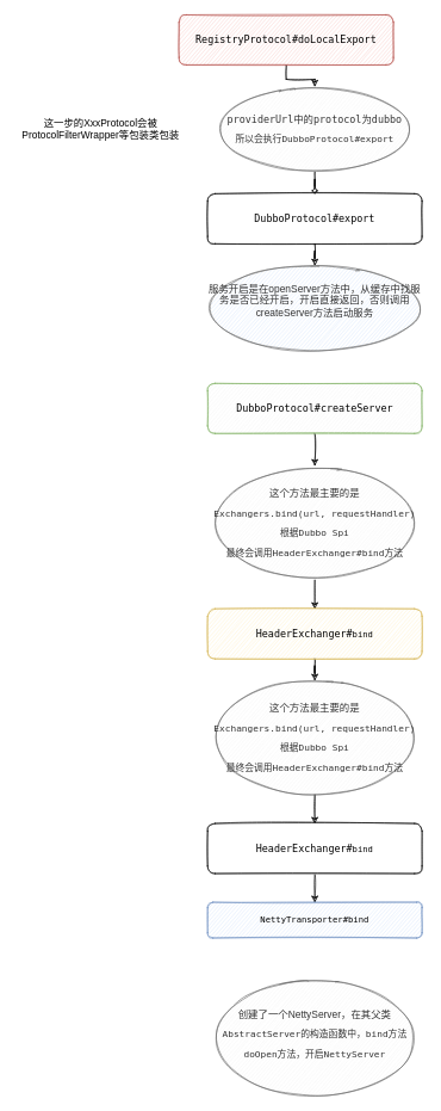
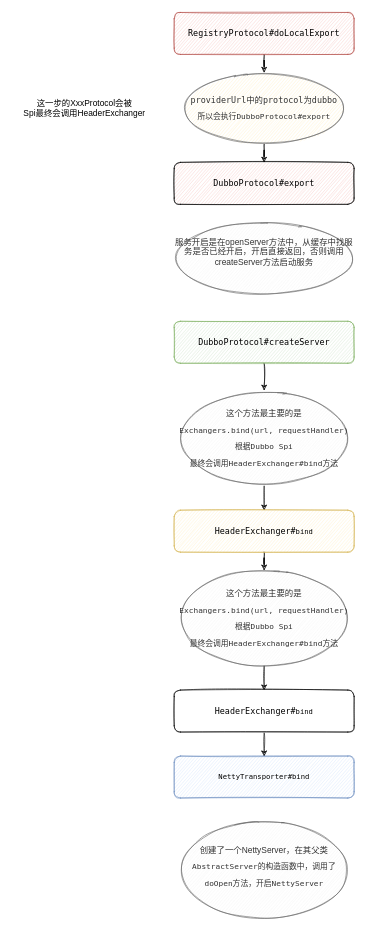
  <mxCell id="0" />
  <mxCell id="1" parent="0" />
  <mxCell id="2" value="" style="edgeStyle=orthogonalEdgeStyle;rounded=0;sketch=1;orthogonalLoop=1;jettySize=auto;html=1;" edge="1" parent="1" source="3" target="5"><mxGeometry relative="1" as="geometry" /></mxCell>
- <mxCell id="3" value="&lt;pre&gt;&lt;font style=&quot;font-size: 14px&quot;&gt;&lt;font&gt;RegistryProtocol#&lt;/font&gt;doLocalExport&lt;/font&gt;&lt;/pre&gt;" style="rounded=1;whiteSpace=wrap;html=1;shadow=0;sketch=1;fillColor=#f8cecc;strokeColor=#b85450;" vertex="1" parent="1"><mxGeometry x="250" y="20" width="300" height="70" as="geometry" /></mxCell>
- <mxCell id="4" value="" style="edgeStyle=orthogonalEdgeStyle;rounded=0;sketch=1;orthogonalLoop=1;jettySize=auto;html=1;endArrow=diamond;" edge="1" parent="1" source="5" target="7"><mxGeometry relative="1" as="geometry" /></mxCell>
- <mxCell id="5" value="&lt;pre&gt;&lt;font style=&quot;font-size: 14px&quot;&gt;providerUrl中的protocol为dubbo&lt;/font&gt;&lt;/pre&gt;&lt;pre&gt;&lt;font size=&quot;3&quot;&gt;所以会执行DubboProtocol#export&lt;/font&gt;&lt;/pre&gt;" style="ellipse;whiteSpace=wrap;html=1;shadow=0;sketch=1;fillColor=#f5f5f5;strokeColor=#666666;fontColor=#333333;" vertex="1" parent="1"><mxGeometry x="300" y="120" width="280" height="120" as="geometry" /></mxCell>
- <mxCell id="6" value="" style="edgeStyle=orthogonalEdgeStyle;rounded=0;sketch=1;orthogonalLoop=1;jettySize=auto;html=1;" edge="1" parent="1" source="7" target="8"><mxGeometry relative="1" as="geometry" /></mxCell>
- <mxCell id="7" value="&lt;pre&gt;&lt;pre style=&quot;color: rgb(0 , 0 , 0)&quot;&gt;&lt;font style=&quot;font-size: 14px&quot;&gt;DubboProtocol#export&lt;/font&gt;&lt;/pre&gt;&lt;/pre&gt;" style="rounded=1;whiteSpace=wrap;html=1;shadow=0;sketch=1;" vertex="1" parent="1"><mxGeometry x="290" y="270" width="300" height="70" as="geometry" /></mxCell>
- <mxCell id="8" value="&lt;font style=&quot;font-size: 14px&quot;&gt;服务开启是在openServer方法中，从缓存中找服务是否已经开启，开启直接返回，否则调用createServer方法启动服务&lt;br&gt;&lt;/font&gt;&lt;span style=&quot;background-color: rgb(43 , 43 , 43) ; color: rgb(169 , 183 , 198) ; font-family: &amp;#34;menlo&amp;#34; ; font-size: 13.5pt&quot;&gt;&lt;br&gt;&lt;/span&gt;" style="ellipse;whiteSpace=wrap;html=1;shadow=0;sketch=1;fillColor=#dae8fc;strokeColor=#666666;fontColor=#333333;" vertex="1" parent="1"><mxGeometry x="285" y="370" width="310" height="120" as="geometry" /></mxCell>
+ <mxCell id="3" value="&lt;pre&gt;&lt;font style=&quot;font-size: 14px&quot;&gt;&lt;font&gt;RegistryProtocol#&lt;/font&gt;doLocalExport&lt;/font&gt;&lt;/pre&gt;" style="rounded=1;whiteSpace=wrap;html=1;shadow=0;sketch=1;fillColor=#f8cecc;strokeColor=#b85450;" vertex="1" parent="1"><mxGeometry x="290" y="20" width="300" height="70" as="geometry" /></mxCell>
+ <mxCell id="4" value="" style="edgeStyle=orthogonalEdgeStyle;rounded=0;sketch=1;orthogonalLoop=1;jettySize=auto;html=1;" edge="1" parent="1" source="5" target="7"><mxGeometry relative="1" as="geometry" /></mxCell>
+ <mxCell id="5" value="&lt;pre&gt;&lt;font style=&quot;font-size: 14px&quot;&gt;providerUrl中的protocol为dubbo&lt;/font&gt;&lt;/pre&gt;&lt;pre&gt;&lt;font size=&quot;3&quot;&gt;所以会执行DubboProtocol#export&lt;/font&gt;&lt;/pre&gt;" style="ellipse;whiteSpace=wrap;html=1;shadow=0;sketch=1;fillColor=#fff2cc;strokeColor=#666666;fontColor=#333333;" vertex="1" parent="1"><mxGeometry x="300" y="120" width="280" height="120" as="geometry" /></mxCell>
+ <mxCell id="7" value="&lt;pre&gt;&lt;pre style=&quot;color: rgb(0 , 0 , 0)&quot;&gt;&lt;font style=&quot;font-size: 14px&quot;&gt;DubboProtocol#export&lt;/font&gt;&lt;/pre&gt;&lt;/pre&gt;" style="rounded=1;whiteSpace=wrap;html=1;shadow=0;sketch=1;fillColor=#f8cecc;" vertex="1" parent="1"><mxGeometry x="290" y="270" width="300" height="70" as="geometry" /></mxCell>
+ <mxCell id="8" value="&lt;font style=&quot;font-size: 14px&quot;&gt;服务开启是在openServer方法中，从缓存中找服务是否已经开启，开启直接返回，否则调用createServer方法启动服务&lt;br&gt;&lt;/font&gt;&lt;span style=&quot;background-color: rgb(43 , 43 , 43) ; color: rgb(169 , 183 , 198) ; font-family: &amp;#34;menlo&amp;#34; ; font-size: 13.5pt&quot;&gt;&lt;br&gt;&lt;/span&gt;" style="ellipse;whiteSpace=wrap;html=1;shadow=0;sketch=1;fillColor=#f5f5f5;strokeColor=#666666;fontColor=#333333;" vertex="1" parent="1"><mxGeometry x="285" y="370" width="310" height="120" as="geometry" /></mxCell>
  <mxCell id="9" value="" style="edgeStyle=orthogonalEdgeStyle;rounded=0;sketch=1;orthogonalLoop=1;jettySize=auto;html=1;" edge="1" parent="1" source="10" target="12"><mxGeometry relative="1" as="geometry" /></mxCell>
- <mxCell id="10" value="&lt;pre&gt;&lt;pre style=&quot;color: rgb(0 , 0 , 0)&quot;&gt;&lt;pre&gt;&lt;font style=&quot;font-size: 14px&quot;&gt;&lt;font&gt;DubboProtocol#&lt;/font&gt;createServer&lt;/font&gt;&lt;/pre&gt;&lt;/pre&gt;&lt;/pre&gt;" style="rounded=1;whiteSpace=wrap;html=1;shadow=0;sketch=1;fillColor=#f5f5f5;strokeColor=#82b366;" vertex="1" parent="1"><mxGeometry x="290" y="535" width="300" height="70" as="geometry" /></mxCell>
+ <mxCell id="10" value="&lt;pre&gt;&lt;pre style=&quot;color: rgb(0 , 0 , 0)&quot;&gt;&lt;pre&gt;&lt;font style=&quot;font-size: 14px&quot;&gt;&lt;font&gt;DubboProtocol#&lt;/font&gt;createServer&lt;/font&gt;&lt;/pre&gt;&lt;/pre&gt;&lt;/pre&gt;" style="rounded=1;whiteSpace=wrap;html=1;shadow=0;sketch=1;fillColor=#d5e8d4;strokeColor=#82b366;" vertex="1" parent="1"><mxGeometry x="290" y="535" width="300" height="70" as="geometry" /></mxCell>
  <mxCell id="11" value="" style="edgeStyle=orthogonalEdgeStyle;rounded=0;sketch=1;orthogonalLoop=1;jettySize=auto;html=1;" edge="1" parent="1" source="12" target="14"><mxGeometry relative="1" as="geometry" /></mxCell>
  <mxCell id="12" value="&lt;pre&gt;&lt;font style=&quot;font-size: 14px&quot;&gt;这个方法最主要的是&lt;/font&gt;&lt;/pre&gt;&lt;pre&gt;&lt;pre&gt;&lt;font size=&quot;3&quot;&gt;Exchangers.bind(url, requestHandler)&lt;/font&gt;&lt;/pre&gt;&lt;pre&gt;&lt;font size=&quot;3&quot;&gt;根据Dubbo Spi&lt;/font&gt;&lt;/pre&gt;&lt;pre&gt;&lt;font size=&quot;3&quot;&gt;最终会调用HeaderExchanger#bind方法&lt;/font&gt;&lt;/pre&gt;&lt;/pre&gt;" style="ellipse;whiteSpace=wrap;html=1;shadow=0;sketch=1;fillColor=#f5f5f5;strokeColor=#666666;fontColor=#333333;" vertex="1" parent="1"><mxGeometry x="295" y="650" width="290" height="160" as="geometry" /></mxCell>
  <mxCell id="13" value="" style="edgeStyle=orthogonalEdgeStyle;rounded=0;sketch=1;orthogonalLoop=1;jettySize=auto;html=1;" edge="1" parent="1" source="14" target="16"><mxGeometry relative="1" as="geometry" /></mxCell>
  <mxCell id="14" value="&lt;pre&gt;&lt;pre style=&quot;color: rgb(0 , 0 , 0)&quot;&gt;&lt;pre&gt;&lt;font style=&quot;font-size: 14px&quot;&gt;&lt;font&gt;HeaderExchanger#&lt;/font&gt;&lt;/font&gt;bind&lt;/pre&gt;&lt;/pre&gt;&lt;/pre&gt;" style="rounded=1;whiteSpace=wrap;html=1;shadow=0;sketch=1;fillColor=#fff2cc;strokeColor=#d6b656;" vertex="1" parent="1"><mxGeometry x="290" y="850" width="300" height="70" as="geometry" /></mxCell>
  <mxCell id="15" value="" style="edgeStyle=orthogonalEdgeStyle;rounded=0;sketch=1;orthogonalLoop=1;jettySize=auto;html=1;" edge="1" parent="1" source="16" target="18"><mxGeometry relative="1" as="geometry" /></mxCell>
  <mxCell id="16" value="&lt;pre&gt;&lt;font style=&quot;font-size: 14px&quot;&gt;这个方法最主要的是&lt;/font&gt;&lt;/pre&gt;&lt;pre&gt;&lt;pre&gt;&lt;font size=&quot;3&quot;&gt;Exchangers.bind(url, requestHandler)&lt;/font&gt;&lt;/pre&gt;&lt;pre&gt;&lt;font size=&quot;3&quot;&gt;根据Dubbo Spi&lt;/font&gt;&lt;/pre&gt;&lt;pre&gt;&lt;font size=&quot;3&quot;&gt;最终会调用HeaderExchanger#bind方法&lt;/font&gt;&lt;/pre&gt;&lt;/pre&gt;" style="ellipse;whiteSpace=wrap;html=1;shadow=0;sketch=1;fillColor=#f5f5f5;strokeColor=#666666;fontColor=#333333;" vertex="1" parent="1"><mxGeometry x="295" y="950" width="290" height="160" as="geometry" /></mxCell>
  <mxCell id="17" value="" style="edgeStyle=orthogonalEdgeStyle;rounded=0;sketch=1;orthogonalLoop=1;jettySize=auto;html=1;" edge="1" parent="1" source="18" target="19"><mxGeometry relative="1" as="geometry" /></mxCell>
  <mxCell id="18" value="&lt;pre&gt;&lt;pre style=&quot;color: rgb(0 , 0 , 0)&quot;&gt;&lt;pre&gt;&lt;font style=&quot;font-size: 14px&quot;&gt;&lt;font&gt;HeaderExchanger#&lt;/font&gt;&lt;/font&gt;bind&lt;/pre&gt;&lt;/pre&gt;&lt;/pre&gt;" style="rounded=1;whiteSpace=wrap;html=1;shadow=0;sketch=1;" vertex="1" parent="1"><mxGeometry x="290" y="1150" width="300" height="70" as="geometry" /></mxCell>
- <mxCell id="19" value="&lt;pre&gt;&lt;pre&gt;&lt;pre&gt;&lt;pre&gt;NettyTransporter#bind&lt;/pre&gt;&lt;/pre&gt;&lt;/pre&gt;&lt;/pre&gt;" style="rounded=1;whiteSpace=wrap;html=1;shadow=0;sketch=1;fillColor=#dae8fc;strokeColor=#6c8ebf;" vertex="1" parent="1"><mxGeometry x="290" y="1260" width="300" height="50" as="geometry" /></mxCell>
- <mxCell id="20" value="&lt;font style=&quot;font-size: 14px&quot;&gt;创建了一个NettyServer，在其父类&lt;br&gt;&lt;/font&gt;&lt;pre&gt;&lt;font size=&quot;3&quot;&gt;AbstractServer的构造函数中，bind方法&lt;/font&gt;&lt;/pre&gt;&lt;pre&gt;&lt;font size=&quot;3&quot;&gt;doOpen方法，开启NettyServer&lt;/font&gt;&lt;/pre&gt;" style="ellipse;whiteSpace=wrap;html=1;shadow=0;sketch=1;fillColor=#f5f5f5;strokeColor=#666666;fontColor=#333333;" vertex="1" parent="1"><mxGeometry x="295" y="1370" width="290" height="160" as="geometry" /></mxCell>
- <mxCell id="21" value="&lt;font style=&quot;font-size: 14px&quot;&gt;这一步的XxxProtocol会被&lt;br&gt;ProtocolFilterWrapper等包装类包装&lt;/font&gt;" style="text;html=1;align=center;verticalAlign=middle;resizable=0;points=[];autosize=1;" vertex="1" parent="1"><mxGeometry x="20" y="160" width="240" height="40" as="geometry" /></mxCell>
+ <mxCell id="19" value="&lt;pre&gt;&lt;pre&gt;&lt;pre&gt;&lt;pre&gt;NettyTransporter#bind&lt;/pre&gt;&lt;/pre&gt;&lt;/pre&gt;&lt;/pre&gt;" style="rounded=1;whiteSpace=wrap;html=1;shadow=0;sketch=1;fillColor=#dae8fc;strokeColor=#6c8ebf;" vertex="1" parent="1"><mxGeometry x="290" y="1260" width="300" height="70" as="geometry" /></mxCell>
+ <mxCell id="20" value="&lt;font style=&quot;font-size: 14px&quot;&gt;创建了一个NettyServer，在其父类&lt;br&gt;&lt;/font&gt;&lt;pre&gt;&lt;font size=&quot;3&quot;&gt;AbstractServer的构造函数中，调用了&lt;/font&gt;&lt;/pre&gt;&lt;pre&gt;&lt;font size=&quot;3&quot;&gt;doOpen方法，开启NettyServer&lt;/font&gt;&lt;/pre&gt;" style="ellipse;whiteSpace=wrap;html=1;shadow=0;sketch=1;fillColor=#f5f5f5;strokeColor=#666666;fontColor=#333333;" vertex="1" parent="1"><mxGeometry x="295" y="1370" width="290" height="160" as="geometry" /></mxCell>
+ <mxCell id="21" value="&lt;font style=&quot;font-size: 14px&quot;&gt;这一步的XxxProtocol会被&lt;br&gt;Spi最终会调用HeaderExchanger&lt;/font&gt;" style="text;html=1;align=center;verticalAlign=middle;resizable=0;points=[];autosize=1;" vertex="1" parent="1"><mxGeometry x="20" y="160" width="240" height="40" as="geometry" /></mxCell>
